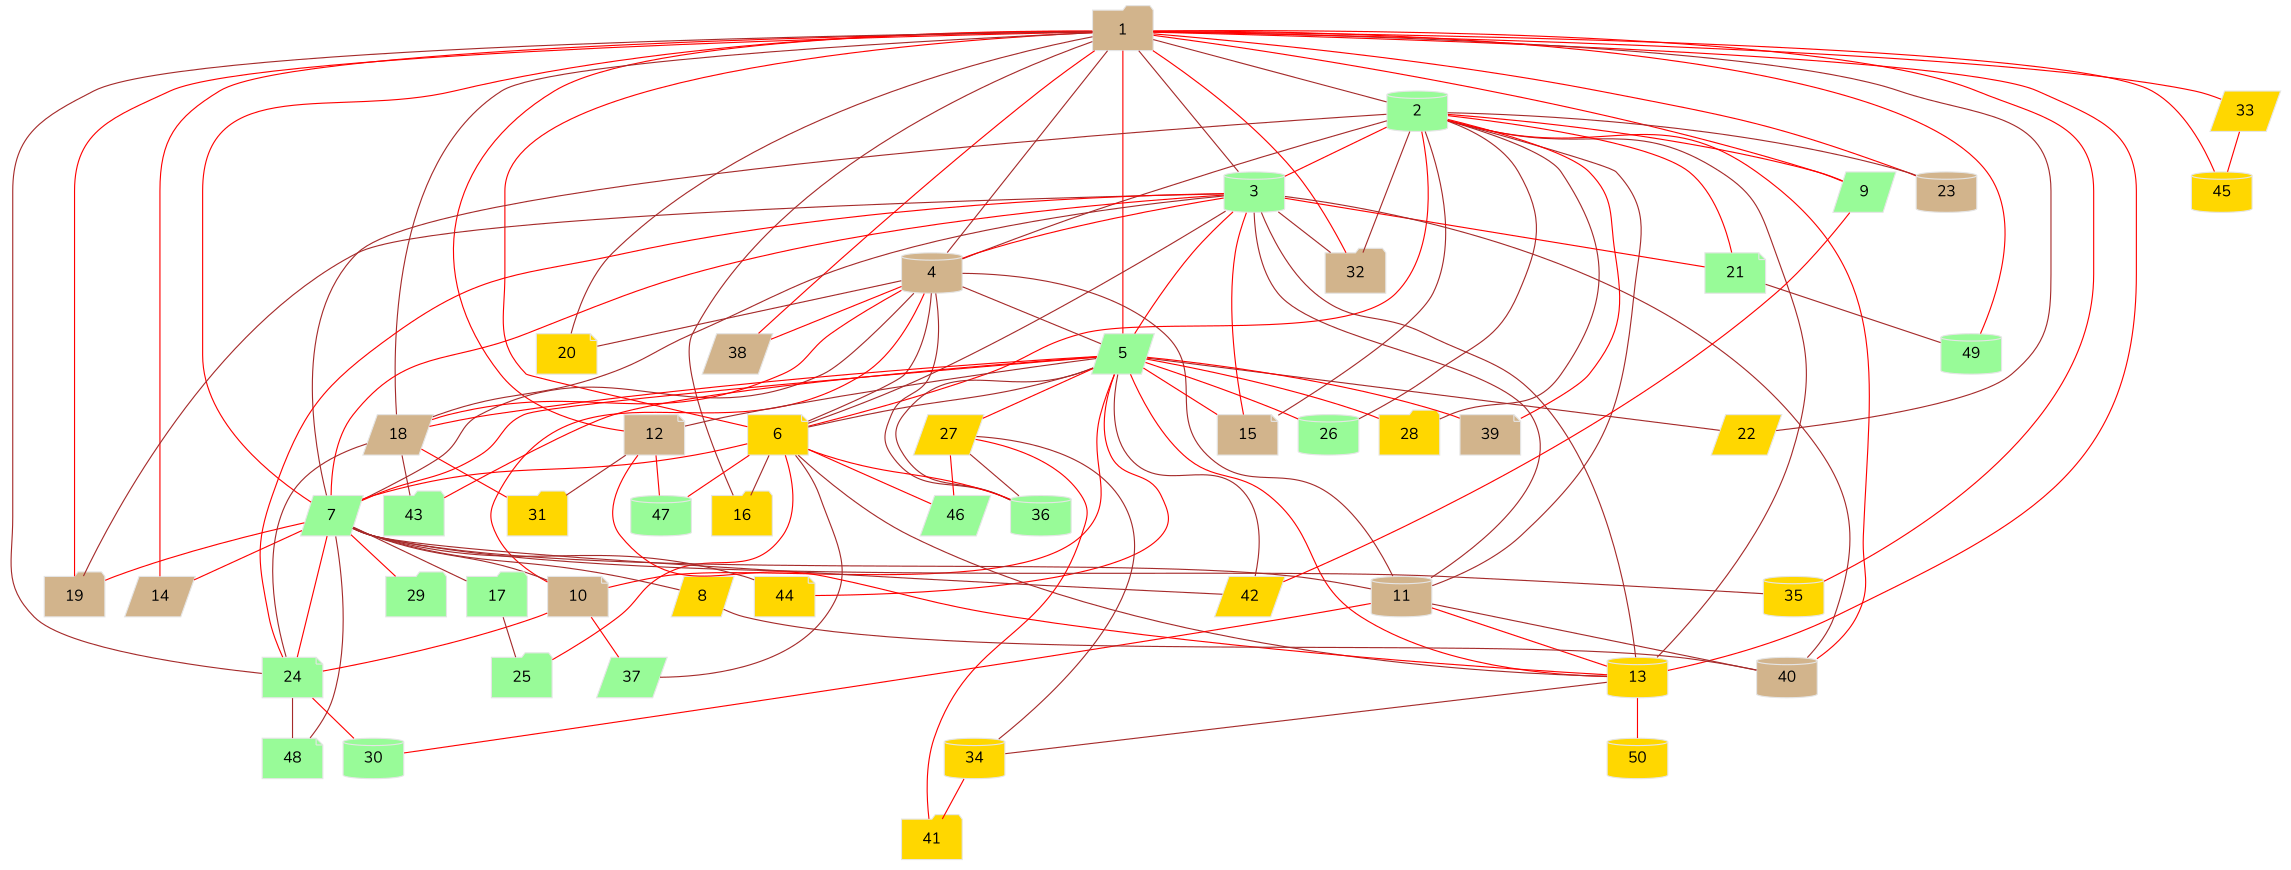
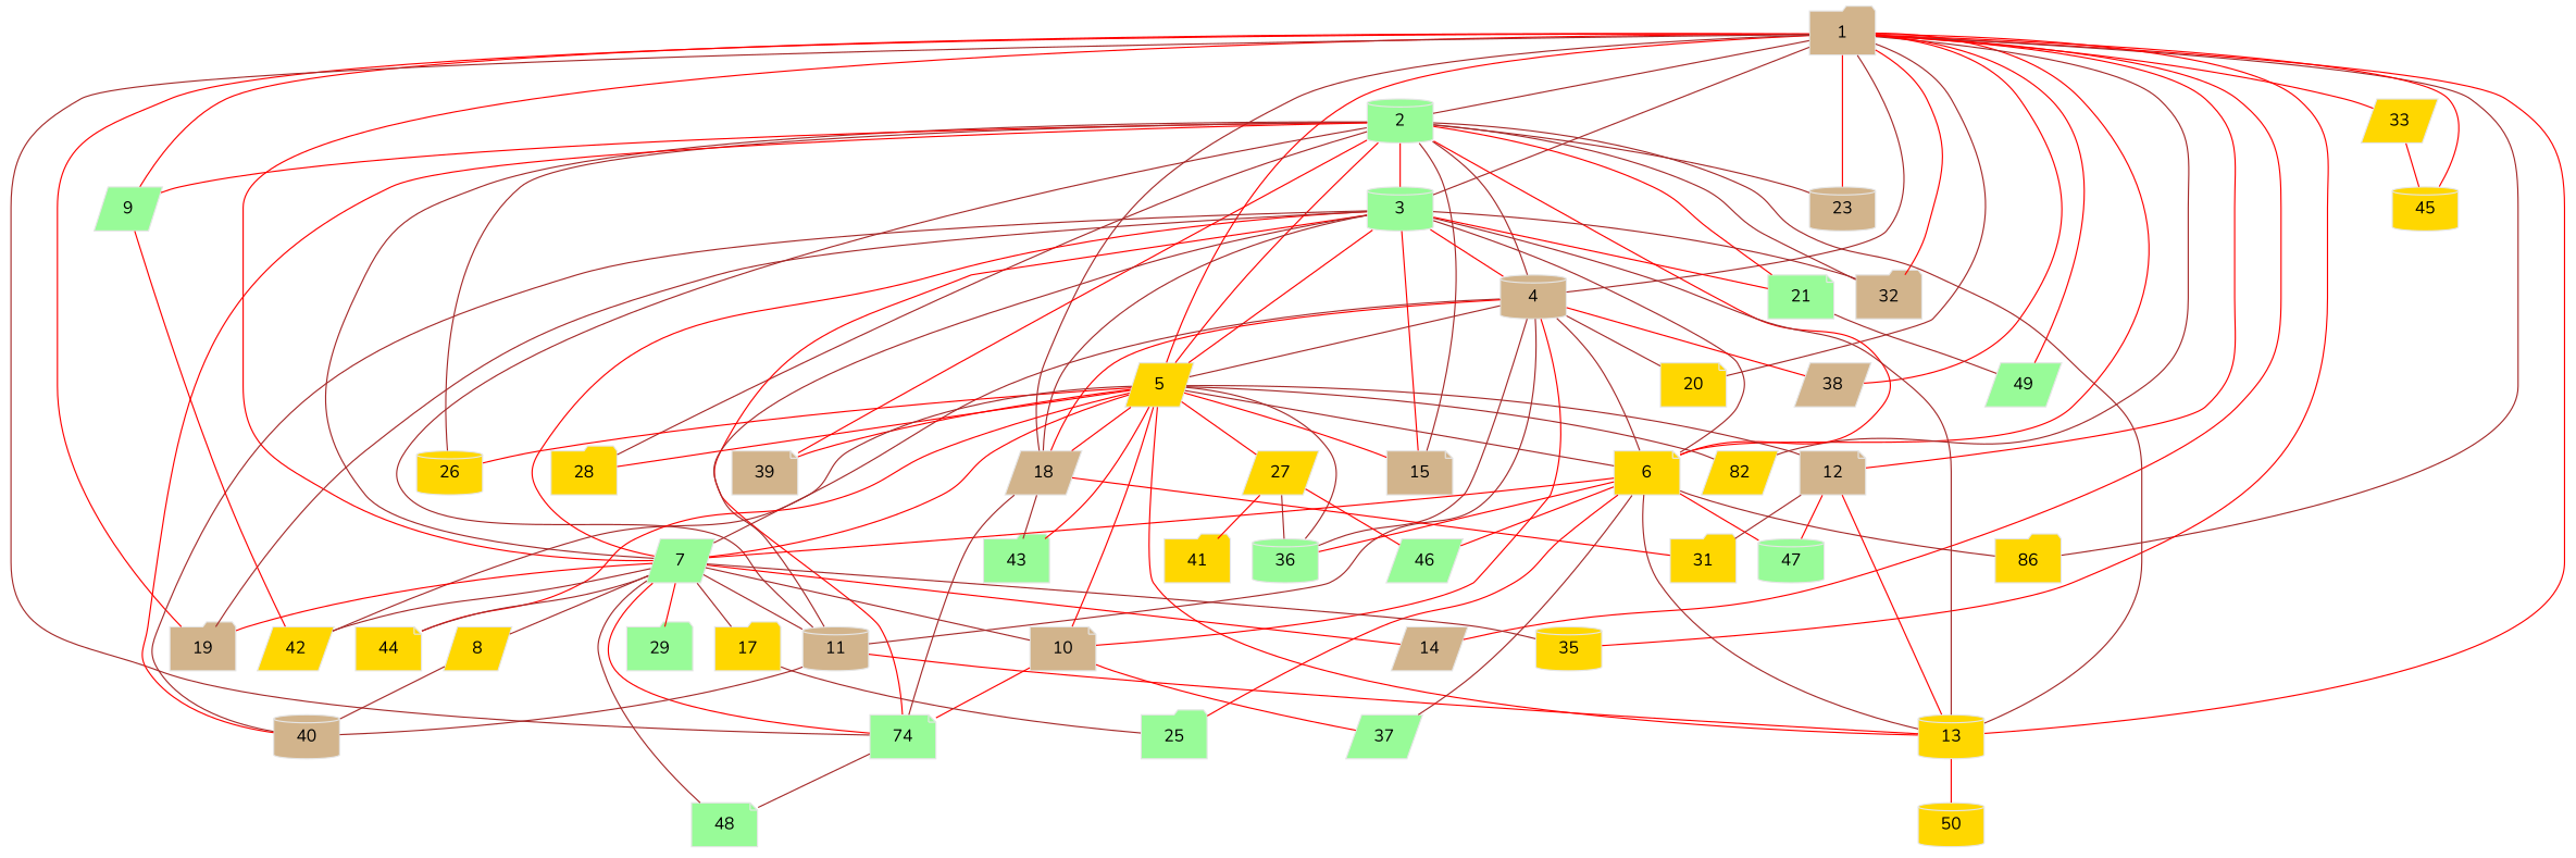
  graph {
    fontname=Nunito
    node [color=gray90 fillcolor=palegreen fontname=Nunito shape=cylinder style=filled]
    edge [color=red fontname=Nunito weight=1.0]
    1 [fillcolor=tan shape=folder]
    2
    3
    4 [fillcolor=tan]
-   5 [shape=parallelogram]
+   5 [fillcolor=gold shape=parallelogram]
    6 [fillcolor=gold shape=note]
    7 [shape=parallelogram]
    9 [shape=parallelogram]
    12 [fillcolor=tan shape=note]
    13 [fillcolor=gold]
    14 [fillcolor=tan shape=parallelogram]
-   16 [fillcolor=gold shape=folder]
+   16 [fillcolor=gold shape=folder label=86]
    18 [fillcolor=tan shape=parallelogram]
    19 [fillcolor=tan shape=folder]
    20 [fillcolor=gold shape=note]
-   22 [fillcolor=gold shape=parallelogram]
+   22 [fillcolor=gold shape=parallelogram label=82]
    23 [fillcolor=tan]
-   24 [shape=note]
+   24 [shape=note label=74]
    32 [fillcolor=tan shape=folder]
    33 [fillcolor=gold shape=parallelogram]
    35 [fillcolor=gold]
    38 [fillcolor=tan shape=parallelogram]
    45 [fillcolor=gold]
-   49
+   49 [shape=parallelogram]
    11 [fillcolor=tan]
    15 [fillcolor=tan shape=note]
    21 [shape=note]
-   26
+   26 [fillcolor=gold]
    28 [fillcolor=gold shape=folder]
    39 [fillcolor=tan shape=note]
    40 [fillcolor=tan]
    10 [fillcolor=tan shape=note]
    36
    27 [fillcolor=gold shape=parallelogram]
    42 [fillcolor=gold shape=parallelogram]
    43 [shape=folder]
    44 [fillcolor=gold shape=note]
    25 [shape=folder]
    37 [shape=parallelogram]
    46 [shape=parallelogram]
    47
    8 [fillcolor=gold shape=parallelogram]
-   17 [shape=folder]
+   17 [fillcolor=gold shape=folder]
    29 [shape=folder]
    48 [shape=note]
    31 [fillcolor=gold shape=folder]
-   34 [fillcolor=gold]
    50 [fillcolor=gold]
-   30
    41 [fillcolor=gold shape=folder]
    1 -- 2 [color=brown weight=4.0]
    1 -- 3 [color=brown weight=2.0]
    1 -- 4 [color=brown weight=2.0]
    1 -- 5 [weight=4.0]
    1 -- 6 [weight=2.0]
    1 -- 7 [weight=2.0]
    1 -- 9 [weight=2.0]
    1 -- 12
    1 -- 13
    1 -- 14
    1 -- 16 [color=brown weight=2.0]
    1 -- 18 [color=brown]
    1 -- 19
    1 -- 20 [color=brown]
    1 -- 22 [color=brown]
    1 -- 23
    1 -- 24 [color=brown]
    1 -- 32
    1 -- 33
    1 -- 35
    1 -- 38
    1 -- 45
    1 -- 49
    2 -- 3 [weight=2.0]
    2 -- 4 [color=brown weight=2.0]
+   2 -- 5 [weight=4.0]
    2 -- 6 [weight=2.0]
    2 -- 7 [color=brown weight=3.0]
    2 -- 9
    2 -- 13 [color=brown]
    2 -- 23 [color=brown]
    2 -- 32 [color=brown]
    2 -- 11 [color=brown]
    2 -- 15 [color=brown]
    2 -- 21 [weight=2.0]
    2 -- 26 [color=brown]
    2 -- 28 [color=brown]
    2 -- 39
    2 -- 40
    3 -- 4
    3 -- 5 [weight=3.0]
    3 -- 6 [color=brown]
    3 -- 7 [weight=2.0]
    3 -- 13 [color=brown weight=10.0]
    3 -- 18 [color=brown]
    3 -- 19 [color=brown]
    3 -- 24 [weight=2.0]
    3 -- 32 [color=brown]
    3 -- 11 [color=brown]
    3 -- 15 [weight=2.0]
    3 -- 21 [weight=2.0]
    3 -- 40 [color=brown]
    4 -- 5 [color=brown weight=2.0]
    4 -- 6 [color=brown weight=2.0]
    4 -- 7 [color=brown weight=2.0]
    4 -- 18
    4 -- 20 [color=brown]
    4 -- 38
    4 -- 11 [color=brown weight=2.0]
    4 -- 10 [weight=2.0]
    4 -- 36 [color=brown]
    5 -- 6 [color=brown weight=2.0]
    5 -- 7 [weight=2.0]
    5 -- 12 [color=brown]
    5 -- 13
    5 -- 18
    5 -- 22 [color=brown]
    5 -- 15
    5 -- 26
    5 -- 28
    5 -- 39
    5 -- 10
    5 -- 36 [color=brown]
    5 -- 27 [weight=2.0]
    5 -- 42 [color=brown]
    5 -- 43
    5 -- 44 [weight=2.0]
    6 -- 7 [weight=2.0]
    6 -- 13 [color=brown weight=3.0]
    6 -- 16 [color=brown]
    6 -- 36
    6 -- 25
    6 -- 37 [color=brown]
    6 -- 46
    6 -- 47
    7 -- 14
    7 -- 19
    7 -- 24
    7 -- 35 [color=brown]
    7 -- 11 [color=brown weight=2.0]
    7 -- 10 [color=brown]
    7 -- 42 [color=brown]
    7 -- 44 [color=brown]
    7 -- 8 [color=brown]
    7 -- 17 [color=brown]
    7 -- 29 [weight=2.0]
    7 -- 48 [color=brown]
    9 -- 42 [weight=2.0]
    12 -- 13
    12 -- 47
    12 -- 31 [color=brown]
-   13 -- 34 [color=brown]
    13 -- 50
    18 -- 24 [color=brown]
    18 -- 43 [color=brown]
    18 -- 31
    24 -- 48 [color=brown]
-   24 -- 30 [weight=2.0]
    33 -- 45
    11 -- 13
    11 -- 40 [color=brown]
-   11 -- 30
    21 -- 49 [color=brown]
    10 -- 24 [weight=2.0]
    10 -- 37
    27 -- 36 [color=brown]
    27 -- 46
-   27 -- 34 [color=brown]
    27 -- 41
    8 -- 40 [color=brown]
    17 -- 25 [color=brown]
-   34 -- 41
  }
